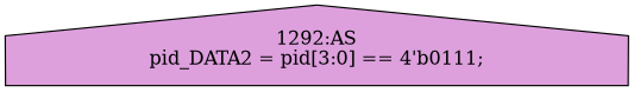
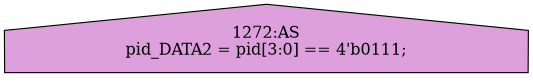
  strict digraph {
-   n1 [ast="<pyverilog.vparser.ast.Assign object at 0x7f0647e57350>" def_var="['pid_DATA2']" fillcolor=plum label="1292:AS\npid_DATA2 = pid[3:0] == 4'b0111;" statements="[]" style=filled typ=Assign use_var="['pid']" shape=house]
+   n1 [ast="<pyverilog.vparser.ast.Assign object at 0x7f0647e57350>" def_var="['pid_DATA2']" fillcolor=plum label="1272:AS\npid_DATA2 = pid[3:0] == 4'b0111;" statements="[]" style=filled typ=Assign use_var="['pid']" shape=house]
  }
